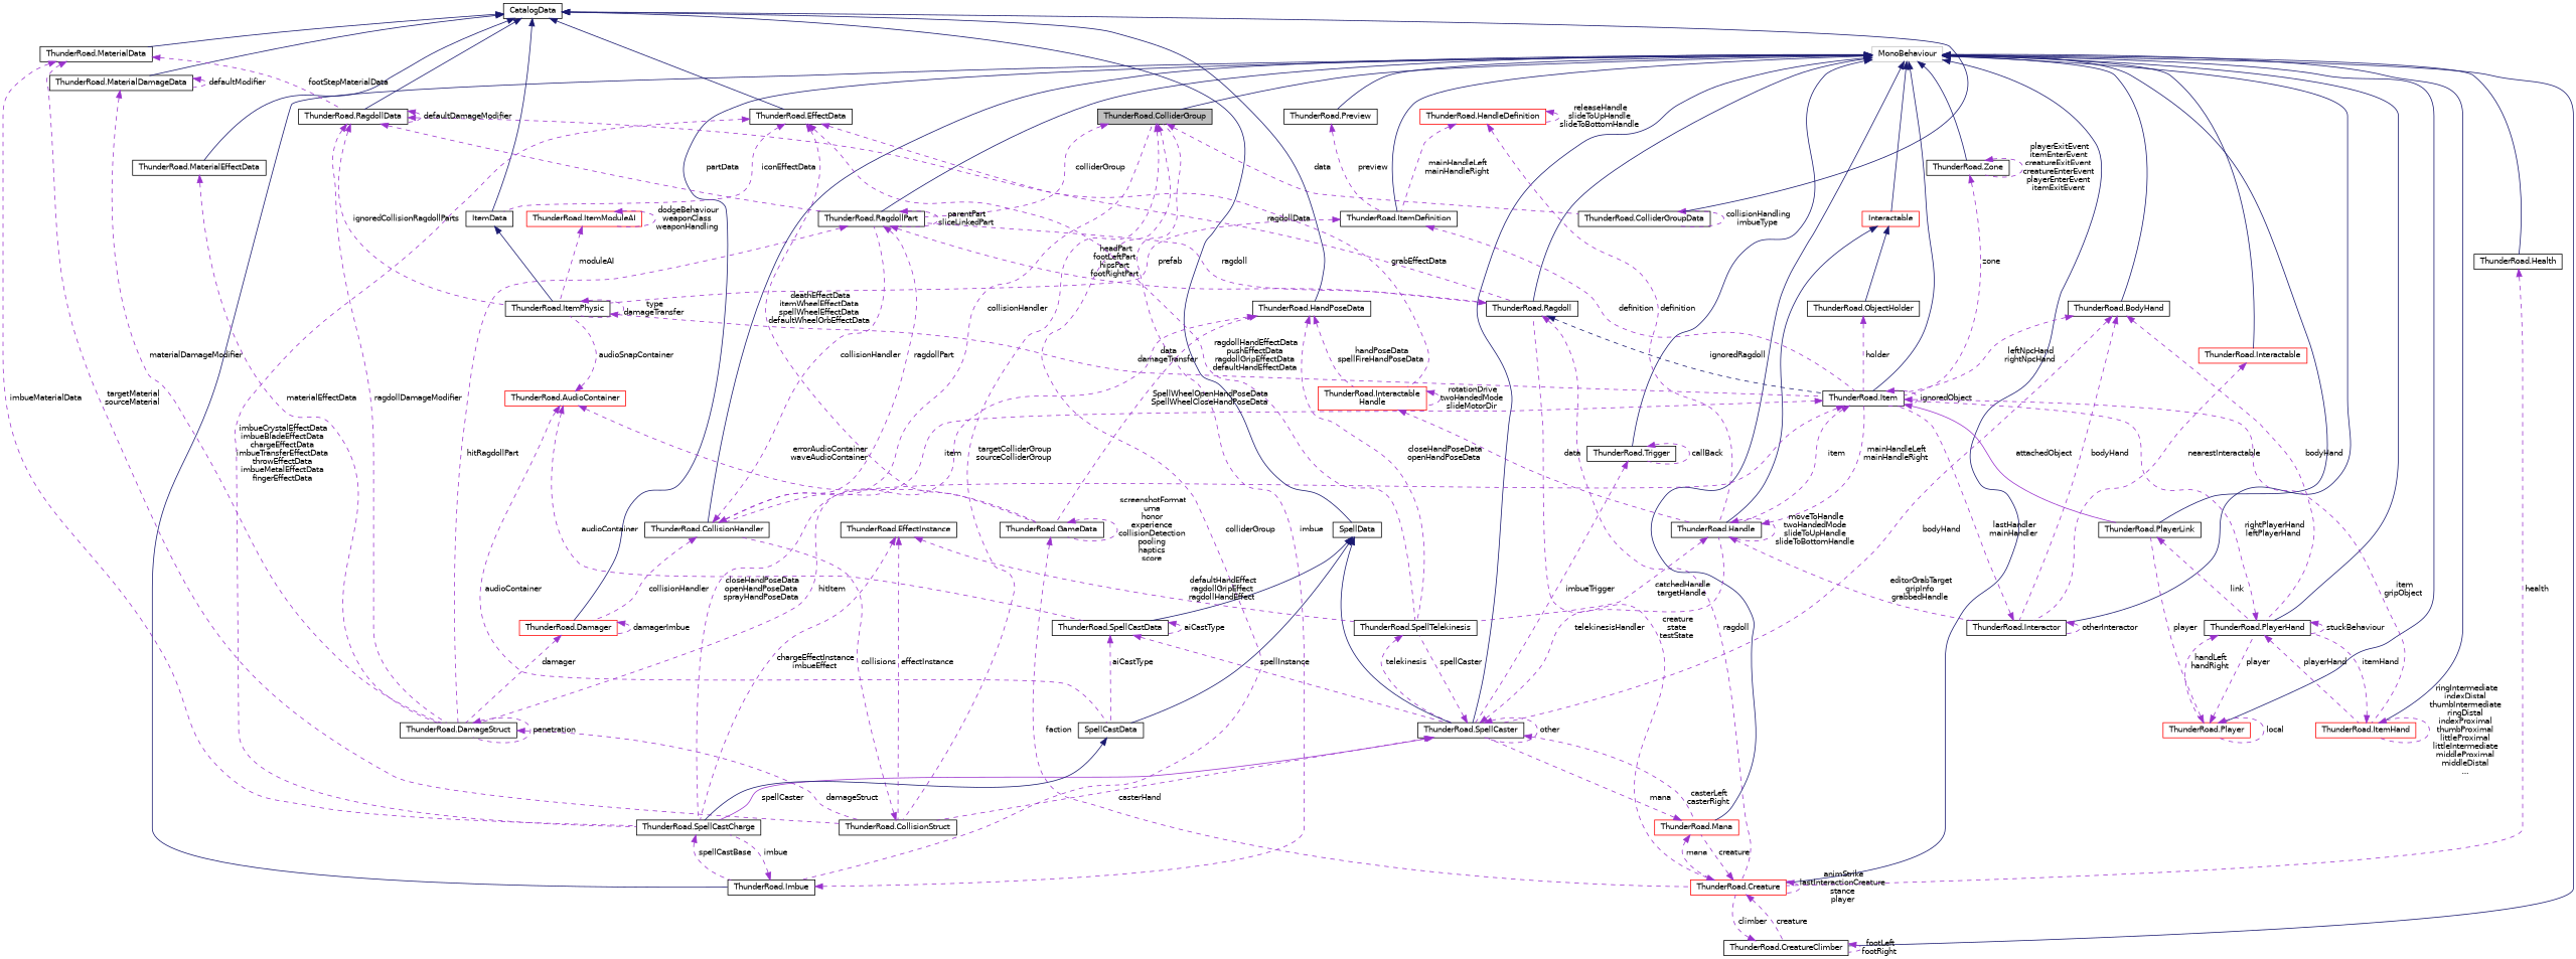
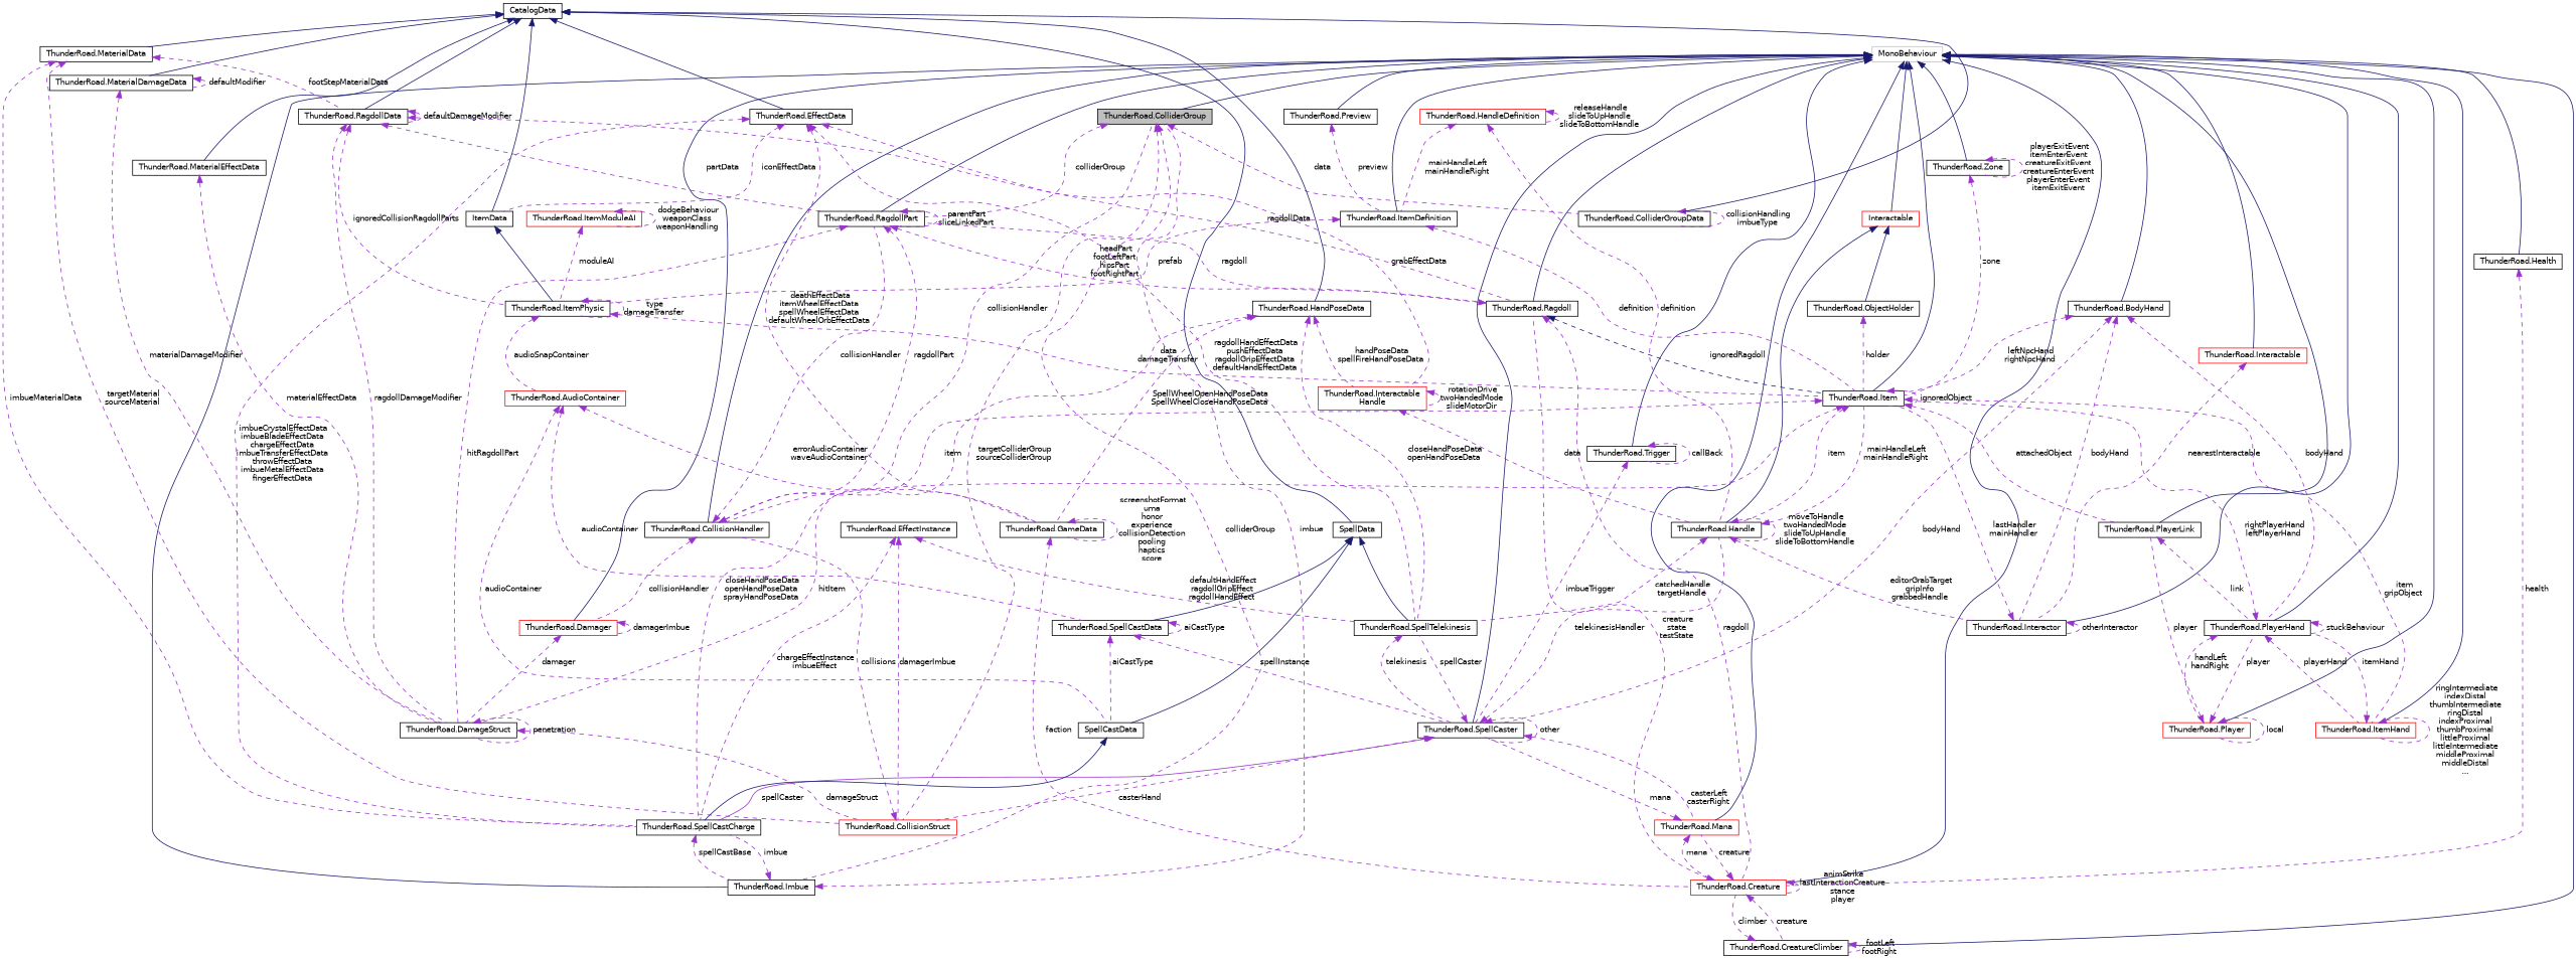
  digraph {
    fontname="DejaVu Sans"
    node [color=black fillcolor=white fontname="DejaVu Sans" fontsize=10 shape=record style=filled]
    edge [color=darkorchid3 dir=back fontname="DejaVu Sans" fontsize=10 labelfontname=Helvetica labelfontsize=10 style=dashed]
    n1 [fillcolor=grey75 fontcolor=black height=0.2 label="ThunderRoad.ColliderGroup" width=0.4]
    n2 [height=0.2 label="ThunderRoad.RagdollPart" width=0.4]
-   n3 [height=0.2 label="ThunderRoad.CollisionStruct" width=0.4]
+   n3 [color=red height=0.2 label="ThunderRoad.CollisionStruct" width=0.4]
    n4 [height=0.2 label="ThunderRoad.Imbue" width=0.4]
    n5 [height=0.2 label="ThunderRoad.ColliderGroupData" width=0.4]
    n6 [height=0.2 label="ThunderRoad.CollisionHandler" width=0.4]
    n7 [height=0.2 label="ThunderRoad.Ragdoll" width=0.4]
    n8 [height=0.2 label="ThunderRoad.DamageStruct" width=0.4]
    n9 [height=0.2 label="ThunderRoad.SpellCastCharge" width=0.4]
    n10 [color=grey75 height=0.2 label=MonoBehaviour width=0.4]
    n11 [color=red height=0.2 label="ThunderRoad.Creature" width=0.4]
    n12 [height=0.2 label="ThunderRoad.CreatureClimber" width=0.4]
    n13 [height=0.2 label="ThunderRoad.Health" width=0.4]
    n14 [color=red height=0.2 label="ThunderRoad.Mana" width=0.4]
    n15 [height=0.2 label="ThunderRoad.SpellCaster" width=0.4]
    n16 [color=red height=0.2 label=Interactable width=0.4]
    n17 [height=0.2 label="ThunderRoad.Item" width=0.4]
    n18 [height=0.2 label="ThunderRoad.Interactor" width=0.4]
    n19 [color=red height=0.2 label="ThunderRoad.Interactable" width=0.4]
    n20 [height=0.2 label="ThunderRoad.BodyHand" width=0.4]
    n21 [height=0.2 label="ThunderRoad.ItemDefinition" width=0.4]
    n22 [height=0.2 label="ThunderRoad.Preview" width=0.4]
    n23 [height=0.2 label="ThunderRoad.Zone" width=0.4]
    n24 [height=0.2 label="ThunderRoad.PlayerHand" width=0.4]
    n25 [color=red height=0.2 label="ThunderRoad.Player" width=0.4]
    n26 [height=0.2 label="ThunderRoad.PlayerLink" width=0.4]
    n27 [color=red height=0.2 label="ThunderRoad.ItemHand" width=0.4]
    n28 [height=0.2 label="ThunderRoad.Trigger" width=0.4]
    n29 [color=red height=0.2 label="ThunderRoad.Damager" width=0.4]
    n30 [height=0.2 label="ThunderRoad.SpellTelekinesis" width=0.4]
    n31 [height=0.2 label="ThunderRoad.Handle" width=0.4]
    n32 [height=0.2 label="ThunderRoad.ObjectHolder" width=0.4]
    n33 [height=0.2 label="ThunderRoad.ItemPhysic" width=0.4]
    n34 [height=0.2 label="ThunderRoad.RagdollData" width=0.4]
    n35 [height=0.2 label=CatalogData width=0.4]
    n36 [height=0.2 label="ThunderRoad.MaterialData" width=0.4]
    n37 [height=0.2 label="ThunderRoad.EffectData" width=0.4]
    n38 [height=0.2 label="ThunderRoad.HandPoseData" width=0.4]
    n39 [height=0.2 label=SpellData width=0.4]
    n40 [height=0.2 label=ItemData width=0.4]
    n41 [height=0.2 label="ThunderRoad.MaterialDamageData" width=0.4]
    n42 [height=0.2 label="ThunderRoad.MaterialEffectData" width=0.4]
    n43 [height=0.2 label="ThunderRoad.GameData" width=0.4]
    n44 [color=red height=0.2 label="ThunderRoad.Interactable\lHandle" width=0.4]
    n45 [height=0.2 label="ThunderRoad.SpellCastData" width=0.4]
    n46 [height=0.2 label=SpellCastData width=0.4]
    n47 [color=red height=0.2 label="ThunderRoad.AudioContainer" width=0.4]
    n48 [color=red height=0.2 label="ThunderRoad.HandleDefinition" width=0.4]
    n49 [color=red height=0.2 label="ThunderRoad.ItemModuleAI" width=0.4]
    n50 [height=0.2 label="ThunderRoad.EffectInstance" width=0.4]
    n1 -> n2 [label=" colliderGroup"]
    n1 -> n3 [label=" targetColliderGroup\nsourceColliderGroup"]
    n1 -> n4 [label=" colliderGroup"]
    n1 -> n5 [label=" data"]
    n2 -> n2 [label=" parentPart\nsliceLinkedPart"]
    n2 -> n6 [label=" ragdollPart"]
    n2 -> n7 [label=" headPart\nfootLeftPart\nhipsPart\nfootRightPart"]
    n2 -> n8 [label=" hitRagdollPart"]
    n3 -> n6 [label=" collisions"]
    n4 -> n1 [label=" imbue"]
    n4 -> n9 [label=" imbue"]
    n5 -> n5 [label=" collisionHandling\nimbueType"]
    n6 -> n1 [label=" collisionHandler"]
    n6 -> n2 [label=" collisionHandler"]
    n6 -> n29 [label=" collisionHandler"]
    n7 -> n2 [label=" ragdoll"]
    n7 -> n11 [label=" ragdoll"]
    n7 -> n17 [color=midnightblue label=" ignoredRagdoll"]
    n8 -> n3 [label=" damageStruct"]
    n8 -> n8 [label=" penetration"]
    n9 -> n4 [label=" spellCastBase"]
    n10 -> n1 [color=midnightblue style=solid]
    n10 -> n2 [color=midnightblue style=solid]
    n10 -> n4 [color=midnightblue style=solid]
    n10 -> n6 [color=midnightblue style=solid]
    n10 -> n7 [color=midnightblue style=solid]
    n10 -> n11 [color=midnightblue style=solid]
    n10 -> n12 [color=midnightblue style=solid]
    n10 -> n13 [color=midnightblue style=solid]
    n10 -> n14 [color=midnightblue style=solid]
    n10 -> n15 [color=midnightblue style=solid]
    n10 -> n16 [color=midnightblue style=solid]
    n10 -> n17 [color=midnightblue style=solid]
    n10 -> n18 [color=midnightblue style=solid]
    n10 -> n19 [color=midnightblue style=solid]
    n10 -> n20 [color=midnightblue style=solid]
    n10 -> n21 [color=midnightblue style=solid]
    n10 -> n22 [color=midnightblue style=solid]
    n10 -> n23 [color=midnightblue style=solid]
    n10 -> n24 [color=midnightblue style=solid]
    n10 -> n25 [color=midnightblue style=solid]
    n10 -> n26 [color=midnightblue style=solid]
    n10 -> n27 [color=midnightblue style=solid]
    n10 -> n28 [color=midnightblue style=solid]
    n10 -> n29 [color=midnightblue style=solid]
    n11 -> n7 [label=" creature\nstate\ntestState"]
    n11 -> n11 [label=" animStrike\nlastInteractionCreature\nstance\nplayer"]
    n11 -> n12 [label=" creature"]
    n11 -> n14 [label=" creature"]
    n12 -> n11 [label=" climber"]
    n12 -> n12 [label=" footLeft\nfootRight"]
    n13 -> n11 [label=" health"]
    n14 -> n11 [label=" mana"]
    n14 -> n15 [label=" mana"]
    n15 -> n3 [label=" casterHand"]
    n15 -> n9 [label=" spellCaster" style=solid]
    n15 -> n14 [label=" casterLeft\ncasterRight"]
    n15 -> n15 [label=" other"]
    n15 -> n30 [label=" spellCaster"]
    n15 -> n31 [label=" telekinesisHandler"]
    n16 -> n31 [color=midnightblue style=solid]
    n16 -> n32 [color=midnightblue style=solid]
    n17 -> n6 [label=" item"]
    n17 -> n8 [label=" hitItem"]
    n17 -> n17 [label=" ignoredObject"]
-   n17 -> n26 [label=" attachedObject" style=solid]
+   n17 -> n26 [label=" attachedObject"]
    n17 -> n27 [label=" item\ngripObject"]
    n17 -> n31 [label=" item"]
    n18 -> n17 [label=" lastHandler\nmainHandler"]
    n18 -> n18 [label=" otherInteractor"]
    n19 -> n18 [label=" nearestInteractable"]
    n20 -> n15 [label=" bodyHand"]
    n20 -> n17 [label=" leftNpcHand\nrightNpcHand"]
    n20 -> n18 [label=" bodyHand"]
    n20 -> n24 [label=" bodyHand"]
    n21 -> n17 [label=" definition"]
    n21 -> n33 [label=" prefab"]
    n22 -> n21 [label=" preview"]
    n23 -> n17 [label=" zone"]
    n23 -> n23 [label=" playerExitEvent\nitemEnterEvent\ncreatureExitEvent\ncreatureEnterEvent\nplayerEnterEvent\nitemExitEvent"]
    n24 -> n17 [label=" rightPlayerHand\nleftPlayerHand"]
    n24 -> n24 [label=" stuckBehaviour"]
    n24 -> n25 [label=" handLeft\nhandRight"]
    n24 -> n27 [label=" playerHand"]
    n25 -> n24 [label=" player"]
    n25 -> n25 [label=" local"]
    n25 -> n26 [label=" player"]
    n26 -> n24 [label=" link"]
    n27 -> n24 [label=" itemHand"]
    n27 -> n27 [label=" ringIntermediate\nindexDistal\nthumbIntermediate\nringDistal\nindexProximal\nthumbProximal\nlittleProximal\nlittleIntermediate\nmiddleProximal\nmiddleDistal\n..."]
    n28 -> n15 [label=" imbueTrigger"]
    n28 -> n28 [label=" callBack"]
    n29 -> n8 [label=" damager"]
    n29 -> n29 [label=" damagerImbue"]
    n30 -> n15 [label=" telekinesis"]
    n31 -> n17 [label=" mainHandleLeft\nmainHandleRight"]
    n31 -> n18 [label=" editorGrabTarget\ngripInfo\ngrabbedHandle"]
    n31 -> n30 [label=" catchedHandle\ntargetHandle"]
    n31 -> n31 [label=" moveToHandle\ntwoHandedMode\nslideToUpHandle\nslideToBottomHandle"]
    n32 -> n17 [label=" holder"]
    n33 -> n17 [label=" data\ndamageTransfer"]
    n33 -> n33 [label=" type\ndamageTransfer"]
    n34 -> n2 [label=" partData"]
    n34 -> n7 [label=" ragdollData"]
    n34 -> n8 [label=" ragdollDamageModifier"]
    n34 -> n33 [label=" ignoredCollisionRagdollParts"]
    n34 -> n34 [label=" defaultDamageModifier"]
    n35 -> n5 [color=midnightblue style=solid]
    n35 -> n34 [color=midnightblue style=solid]
    n35 -> n36 [color=midnightblue style=solid]
    n35 -> n37 [color=midnightblue style=solid]
    n35 -> n38 [color=midnightblue style=solid]
    n35 -> n39 [color=midnightblue style=solid]
    n35 -> n40 [color=midnightblue style=solid]
    n35 -> n41 [color=midnightblue style=solid]
    n35 -> n42 [color=midnightblue style=solid]
    n36 -> n3 [label=" targetMaterial\nsourceMaterial"]
    n36 -> n9 [label=" imbueMaterialData"]
    n36 -> n34 [label=" footStepMaterialData"]
    n37 -> n9 [label=" imbueCrystalEffectData\nimbueBladeEffectData\nchargeEffectData\nimbueTransferEffectData\nthrowEffectData\nimbueMetalEffectData\nfingerEffectData"]
    n37 -> n30 [label=" ragdollHandEffectData\npushEffectData\nragdollGripEffectData\ndefaultHandEffectData"]
    n37 -> n40 [label=" iconEffectData"]
    n37 -> n43 [label=" deathEffectData\nitemWheelEffectData\nspellWheelEffectData\ndefaultWheelOrbEffectData"]
    n37 -> n44 [label=" grabEffectData"]
    n38 -> n9 [label=" closeHandPoseData\nopenHandPoseData\nsprayHandPoseData"]
    n38 -> n30 [label=" closeHandPoseData\nopenHandPoseData"]
    n38 -> n43 [label=" SpellWheelOpenHandPoseData\nSpellWheelCloseHandPoseData"]
    n38 -> n44 [label=" handPoseData\nspellFireHandPoseData"]
-   n39 -> n15 [color=midnightblue style=solid]
+   n39 -> n30 [color=midnightblue style=solid]
    n39 -> n45 [color=midnightblue style=solid]
    n39 -> n46 [color=midnightblue style=solid]
    n40 -> n33 [color=midnightblue style=solid]
    n41 -> n8 [label=" materialDamageModifier"]
    n41 -> n41 [label=" defaultModifier"]
    n42 -> n8 [label=" materialEffectData"]
    n43 -> n11 [label=" faction"]
    n43 -> n43 [label=" screenshotFormat\numa\nhonor\nexperience\ncollisionDetection\npooling\nhaptics\nscore"]
    n44 -> n31 [label=" data"]
    n44 -> n44 [label=" rotationDrive\ntwoHandedMode\nslideMotorDir"]
    n45 -> n15 [label=" spellInstance"]
    n45 -> n45 [label=" aiCastType"]
    n45 -> n46 [label=" aiCastType"]
    n46 -> n9 [color=midnightblue style=solid]
-   n47 -> n33 [label=" audioSnapContainer"]
+   n33 -> n47 [label=" audioSnapContainer"]
    n47 -> n43 [label=" errorAudioContainer\nwaveAudioContainer"]
    n47 -> n45 [label=" audioContainer"]
    n47 -> n46 [label=" audioContainer"]
    n48 -> n21 [label=" mainHandleLeft\nmainHandleRight"]
    n48 -> n31 [label=" definition"]
    n48 -> n48 [label=" releaseHandle\nslideToUpHandle\nslideToBottomHandle"]
    n49 -> n33 [label=" moduleAI"]
    n49 -> n49 [label=" dodgeBehaviour\nweaponClass\nweaponHandling"]
-   n50 -> n3 [label=" effectInstance"]
+   n50 -> n3 [label=" damagerImbue"]
    n50 -> n9 [label=" chargeEffectInstance\nimbueEffect"]
    n50 -> n30 [label=" defaultHandEffect\nragdollGripEffect\nragdollHandEffect"]
  }
